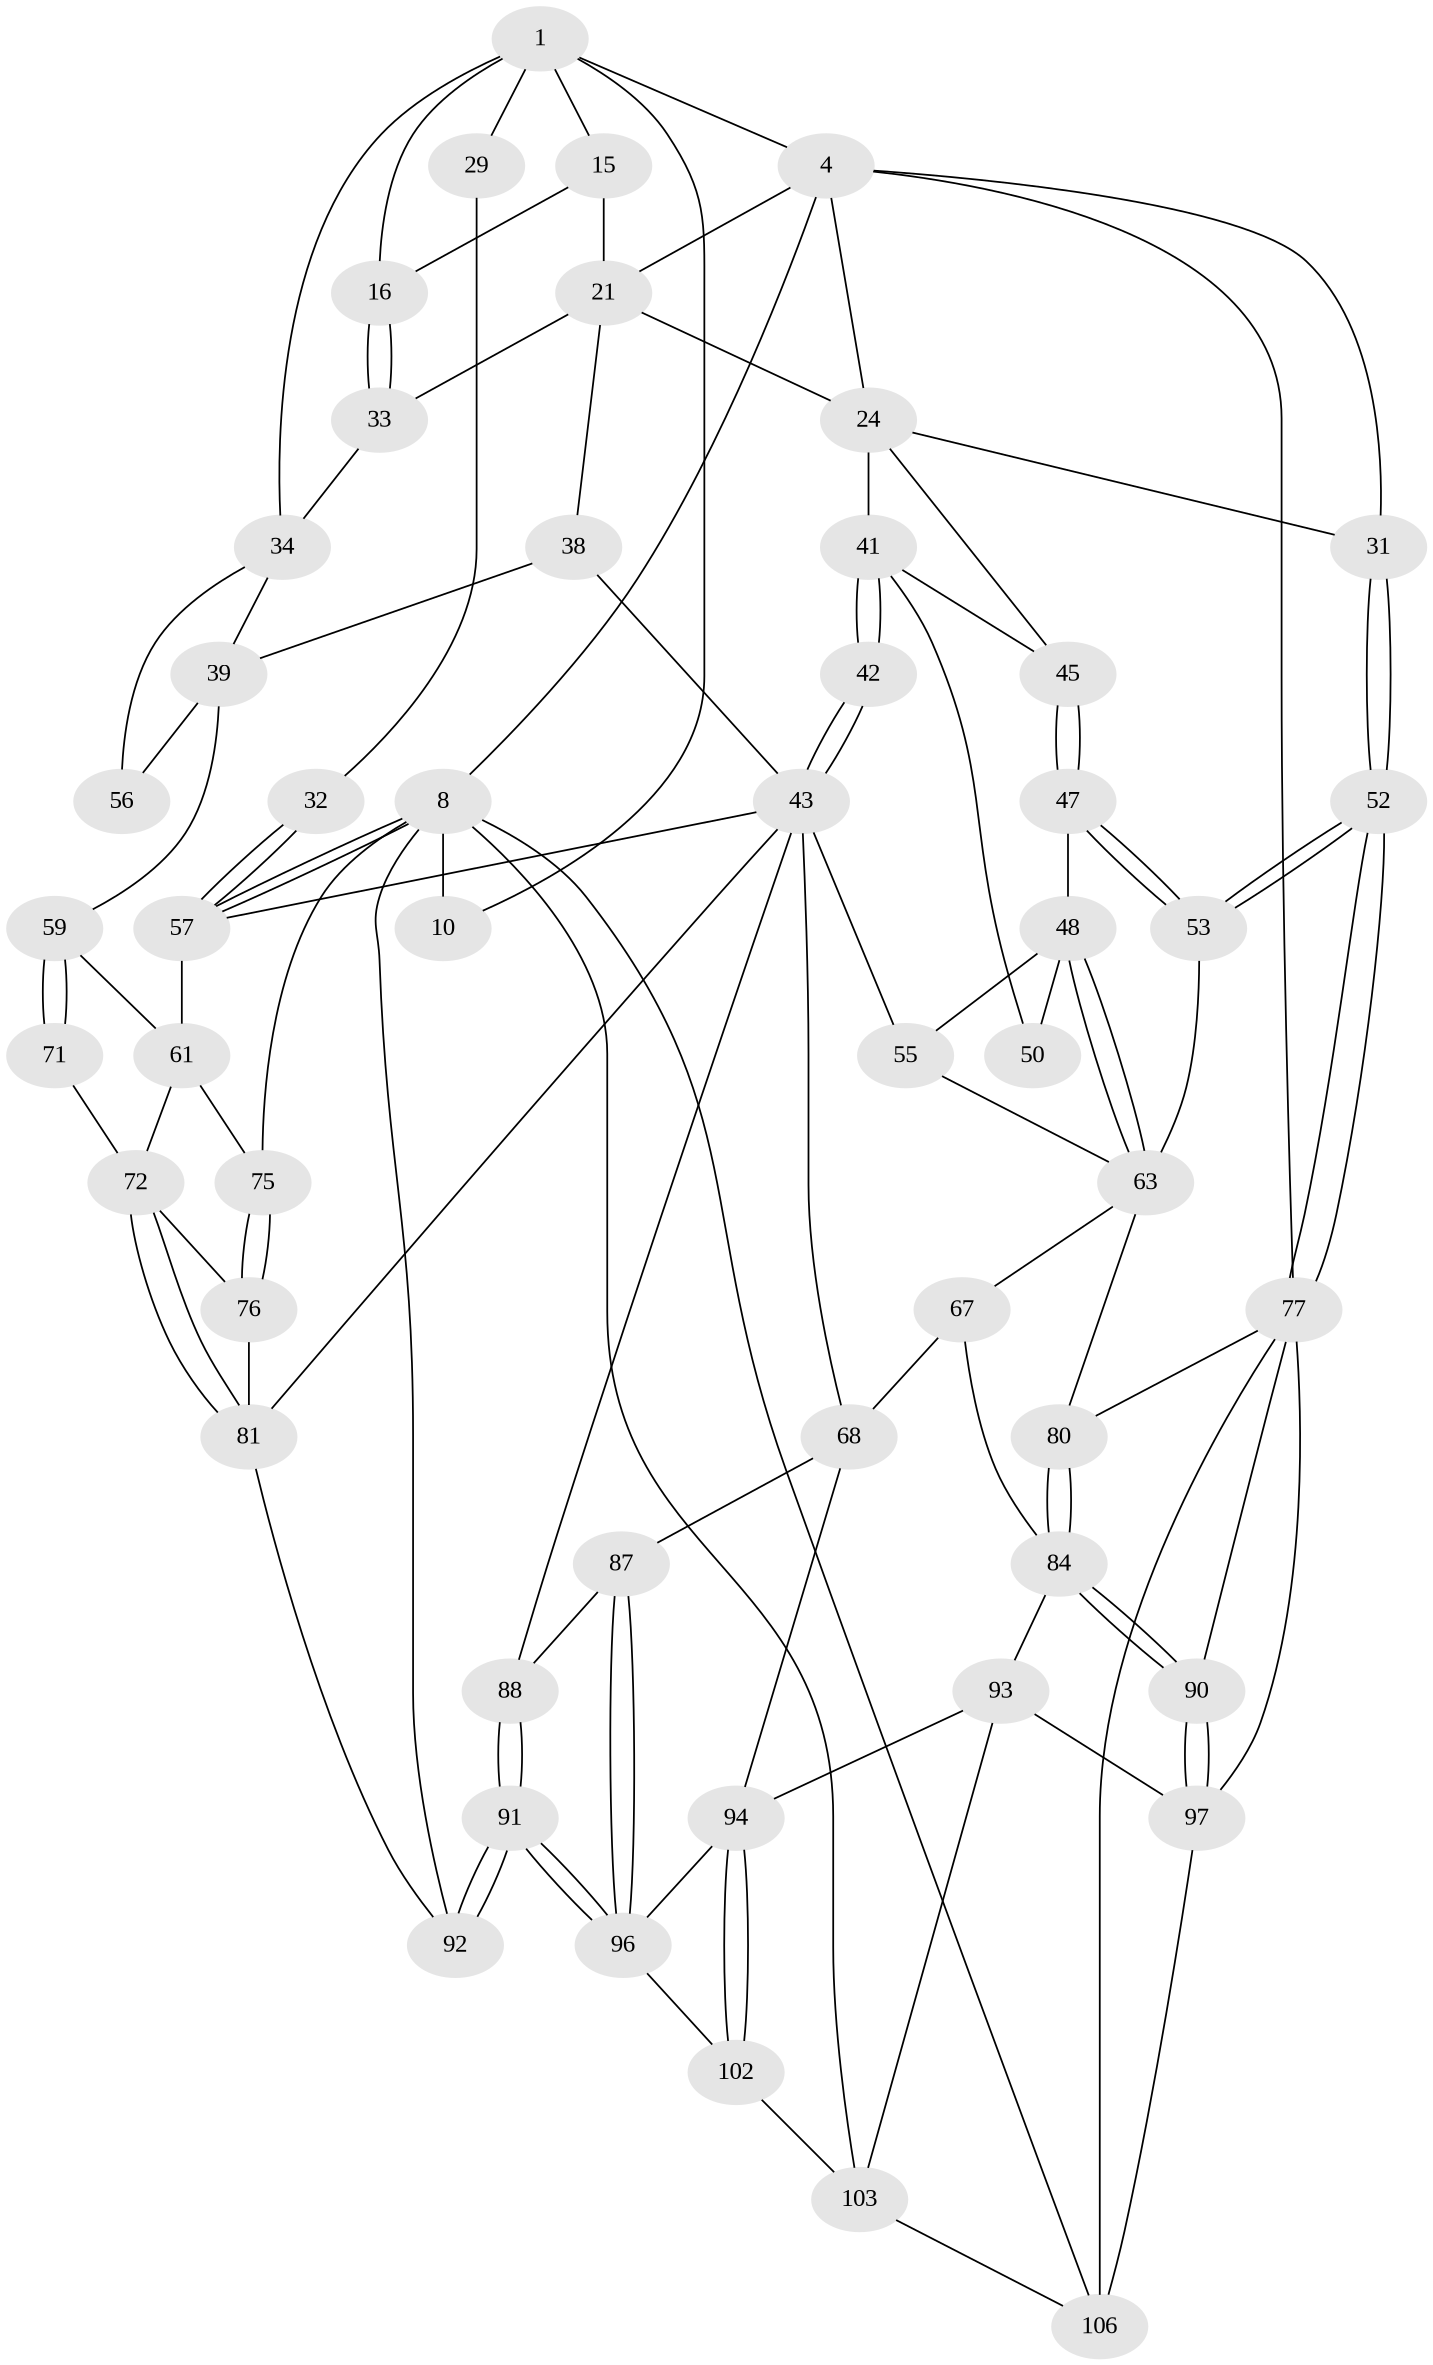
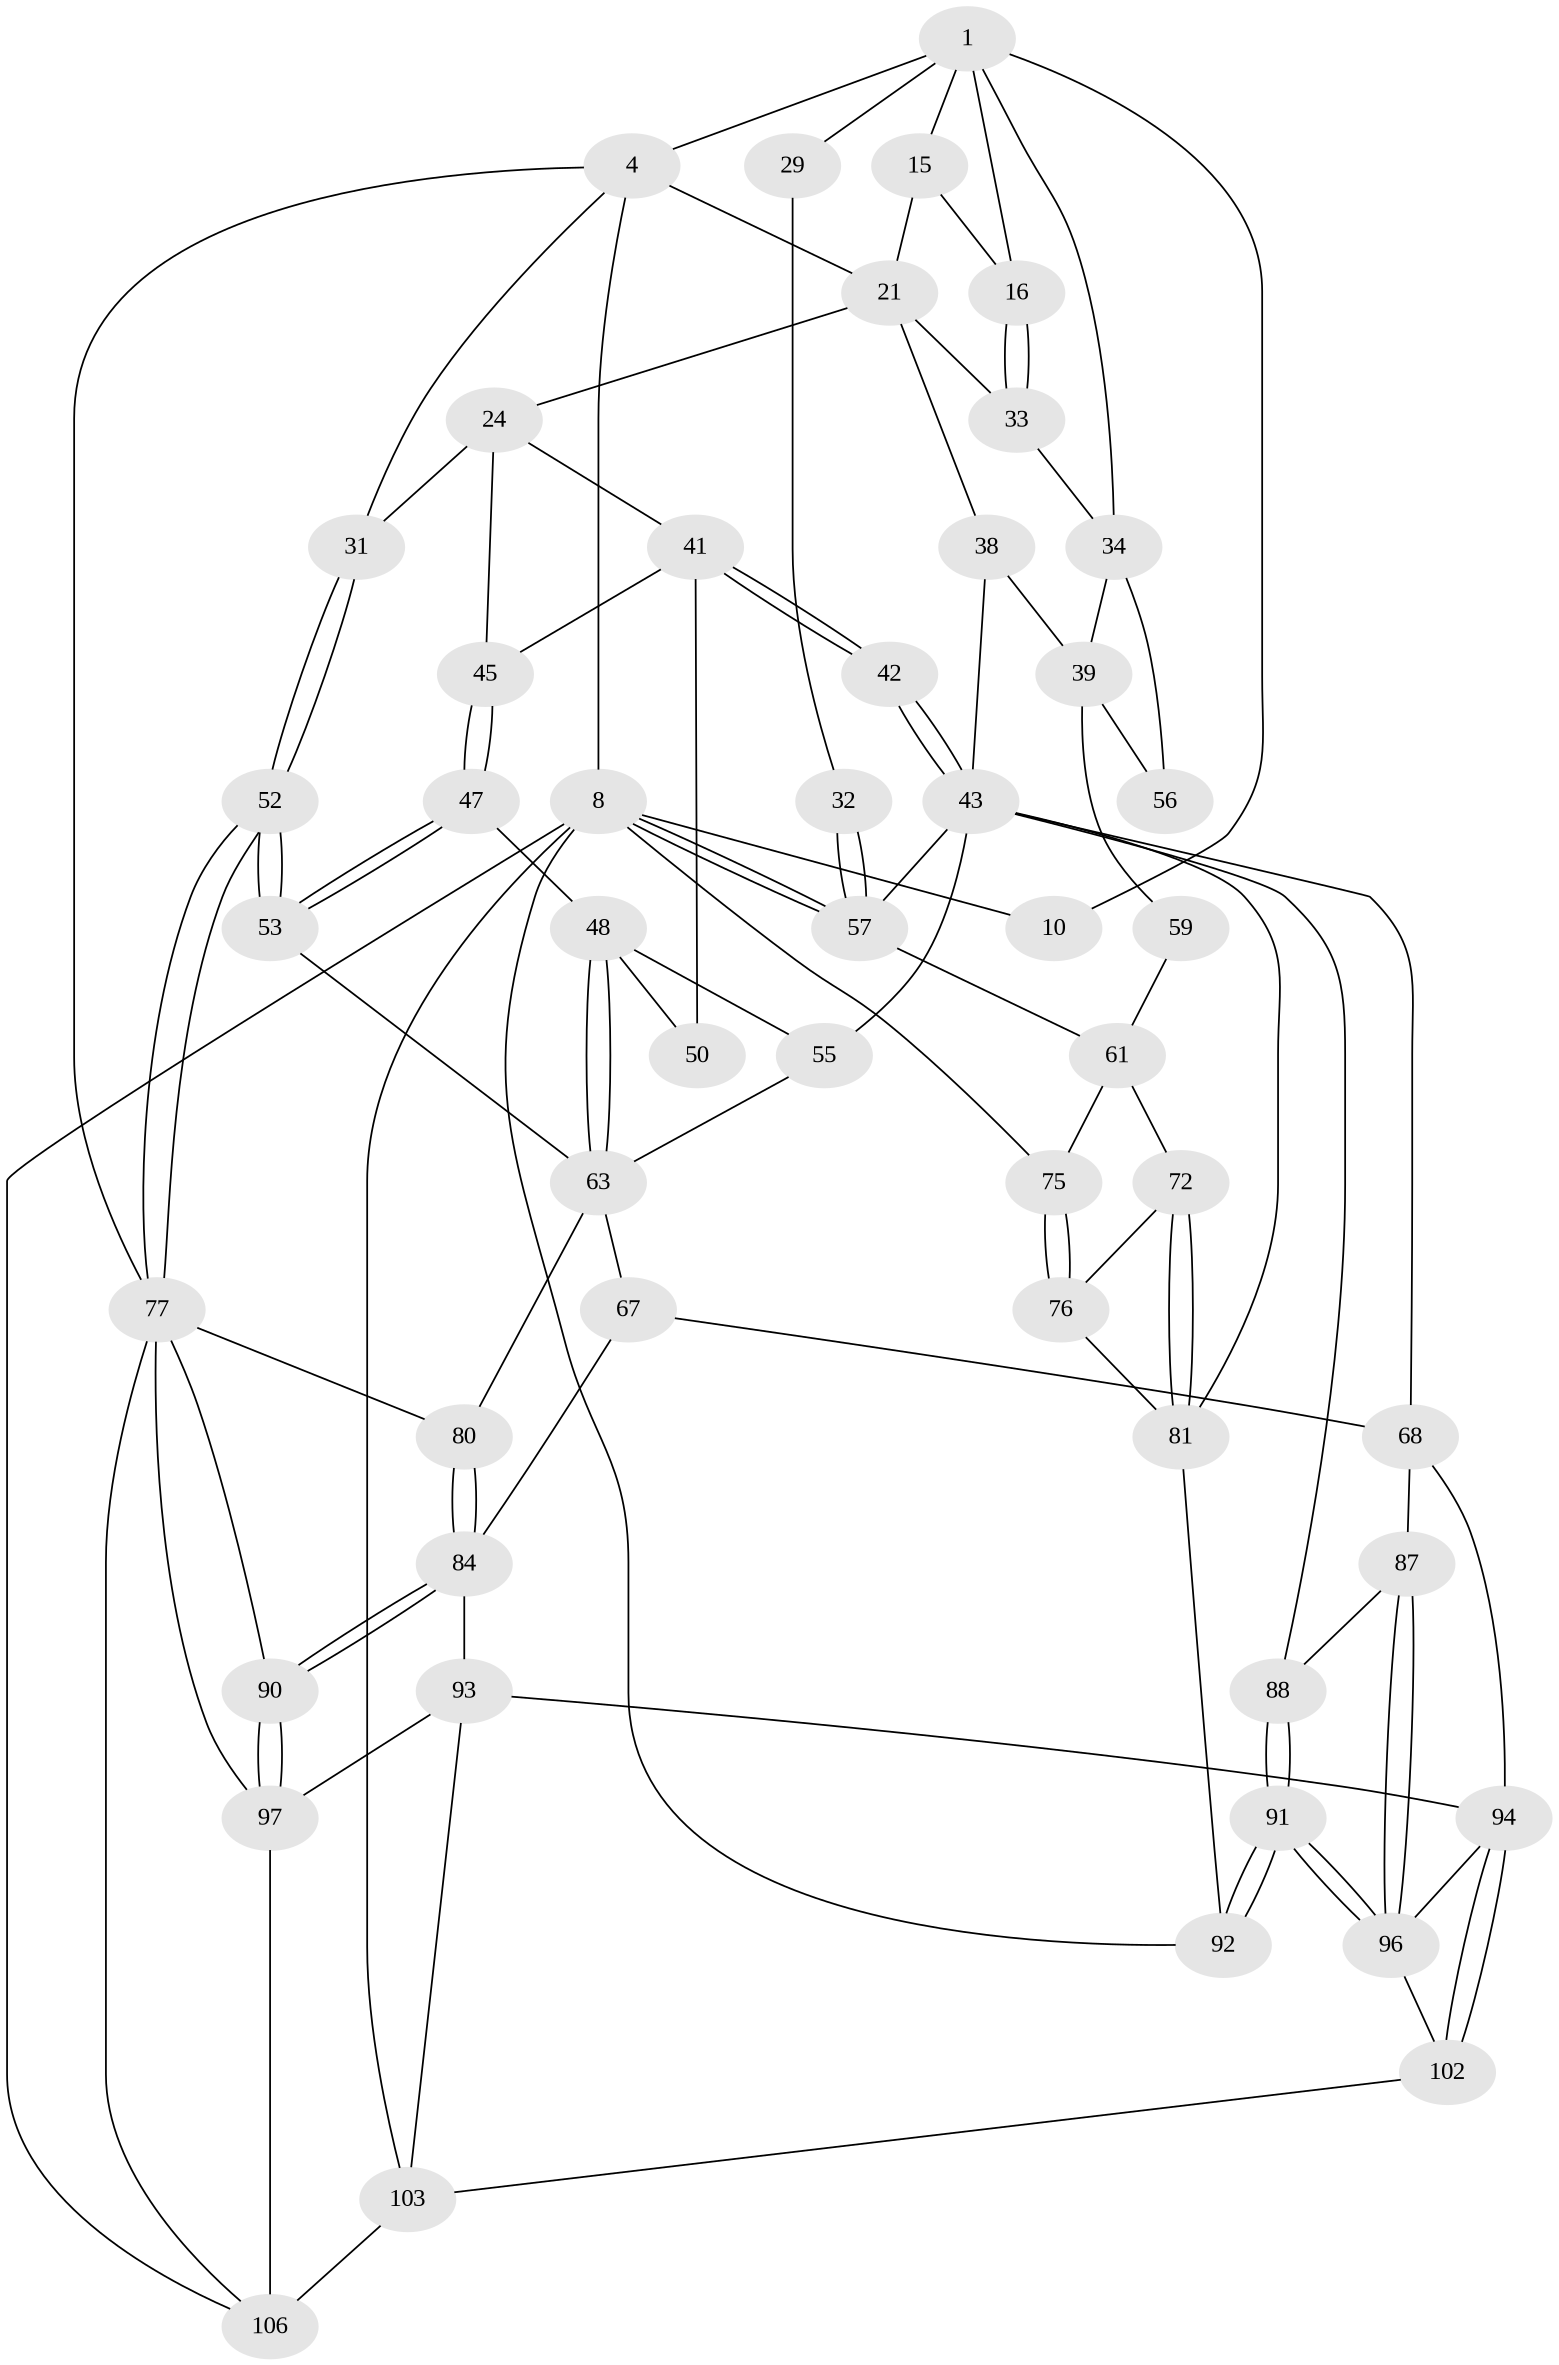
  graph {
    fontname="Liberation Serif"
    node [color=gray90 fontname="Liberation Serif" style=filled]
    edge [fontname="Liberation Serif"]
    1 [super="+11+2"]
    4 [super="+5+19"]
    10 [super="+13"]
    15
    16
    29
    34 [super="+35+36"]
    8 [super="+9+89"]
    21 [super="+22+37"]
    24 [super="+32+25"]
    31
    77 [super="+78"]
    33
    n14 [label=32]
    39 [super="+40+58"]
    56
    57
    75
    92
    103 [super="+104"]
    106 [super="+107"]
    38
    41 [super="+46"]
    45
    52
    80
    90
    97 [super="+98+100"]
    61 [super="+62"]
    76
    43 [super="+44"]
    42
    50
    47
    59 [super="+60"]
-   71
    53 [super="+65"]
    55
    68 [super="+86"]
    81 [super="+83"]
    88
    63 [super="+64"]
    87
    94 [super="+95"]
    72 [super="+73"]
    91
    48 [super="+49"]
    67
    84 [super="+85"]
    93 [super="+99"]
    96 [super="+101"]
    102
    1 -- 4 [weight=2]
    1 -- 10
    1 -- 15
    1 -- 16
    1 -- 29
    1 -- 34 [weight=2]
    4 -- 8
    4 -- 21
-   4 -- 24 [weight=2]
    4 -- 31
    4 -- 77
    15 -- 16
    15 -- 21
    16 -- 33
    16 -- 33
    29 -- n14
    34 -- 39
    34 -- 56
    8 -- 10
    8 -- 57
    8 -- 57
    8 -- 75
    8 -- 92
    8 -- 103
    8 -- 106
    21 -- 24
    21 -- 33
    21 -- 38
    24 -- 31
    24 -- 41
    24 -- 45
    31 -- 52
    31 -- 52
    77 -- 106
    77 -- 80
    77 -- 90
    77 -- 97
    33 -- 34
    n14 -- 57
    n14 -- 57
    39 -- 56 [weight=2]
    39 -- 59
    57 -- 61
    75 -- 76
    75 -- 76
    103 -- 106
    38 -- 39
    38 -- 43
    41 -- 45
    41 -- 42 [weight=2]
    41 -- 42
    41 -- 50 [weight=2]
    45 -- 47
    45 -- 47
    52 -- 77
    52 -- 77
    52 -- 53
    52 -- 53
    80 -- 84
    80 -- 84
    90 -- 97
    90 -- 97
    97 -- 106 [weight=2]
    61 -- 75
    61 -- 72
    76 -- 81
    43 -- 57
    43 -- 55
    43 -- 68
    43 -- 81
    43 -- 88
    42 -- 43
    42 -- 43
    47 -- 53
    47 -- 53
    47 -- 48
    59 -- 61
-   59 -- 71
-   59 -- 71
-   71 -- 72
    53 -- 63 [weight=2]
    55 -- 63
    68 -- 87
    68 -- 94
    81 -- 92
    88 -- 91
    88 -- 91
    63 -- 80
    63 -- 67
    87 -- 88
    87 -- 96
    87 -- 96
    94 -- 96
    94 -- 102
    94 -- 102
    72 -- 76
    72 -- 81
    72 -- 81
    91 -- 92
    91 -- 92
    91 -- 96
    91 -- 96
    48 -- 50
    48 -- 55
    48 -- 63
    48 -- 63
    67 -- 68
    67 -- 84
    84 -- 90
    84 -- 90
    84 -- 93
    93 -- 103
    93 -- 97
    93 -- 94
    96 -- 102
    102 -- 103
  }
